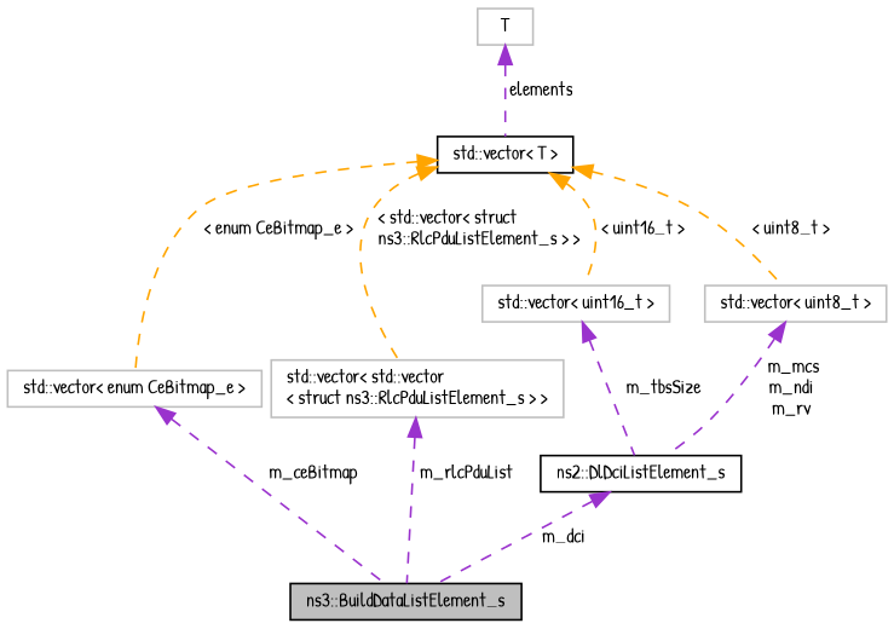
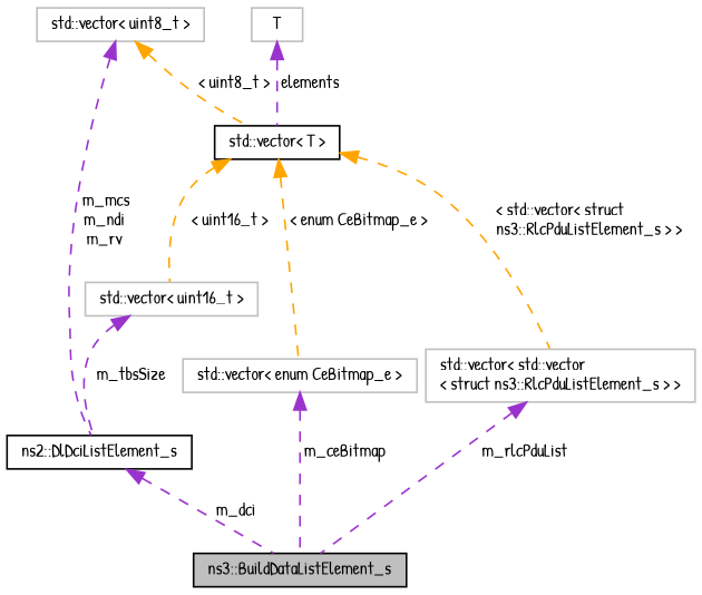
  digraph {
    fontname="Patrick Hand"
    rankdir=TB
    node [color=grey75 fillcolor=white fontname="Patrick Hand" fontsize=10 shape=record style=filled]
    edge [color=darkorchid3 dir=back fontname="Patrick Hand" fontsize=10 labelfontname=Helvetica labelfontsize=10 style=dashed]
    n1 [color=black fillcolor=grey75 fontcolor=black height=0.2 label="ns3::BuildDataListElement_s" width=0.4]
    n2 [height=0.2 label="std::vector\< enum CeBitmap_e \>" width=0.4]
    n3 [color=black height=0.2 label="std::vector\< T \>" width=0.4]
    n4 [height=0.2 label="std::vector\< std::vector\l\< struct ns3::RlcPduListElement_s \> \>" width=0.4]
    n5 [height=0.2 label="std::vector\< uint16_t \>" width=0.4]
    n6 [height=0.2 label="std::vector\< uint8_t \>" width=0.4]
    n7 [color=black height=0.2 label="ns2::DlDciListElement_s" width=0.4]
    n8 [height=0.2 label=T width=0.4]
    n2 -> n1 [label=" m_ceBitmap"]
    n3 -> n2 [color=orange label=" \< enum CeBitmap_e \>"]
    n3 -> n4 [color=orange label=" \< std::vector\< struct\l ns3::RlcPduListElement_s \> \>"]
    n3 -> n5 [color=orange label=" \< uint16_t \>"]
-   n3 -> n6 [color=orange label=" \< uint8_t \>"]
+   n6 -> n3 [color=orange label=" \< uint8_t \>"]
    n4 -> n1 [label=" m_rlcPduList"]
    n5 -> n7 [label=" m_tbsSize"]
    n6 -> n7 [label=" m_mcs\nm_ndi\nm_rv"]
    n7 -> n1 [label=" m_dci"]
    n8 -> n3 [label=" elements"]
  }
